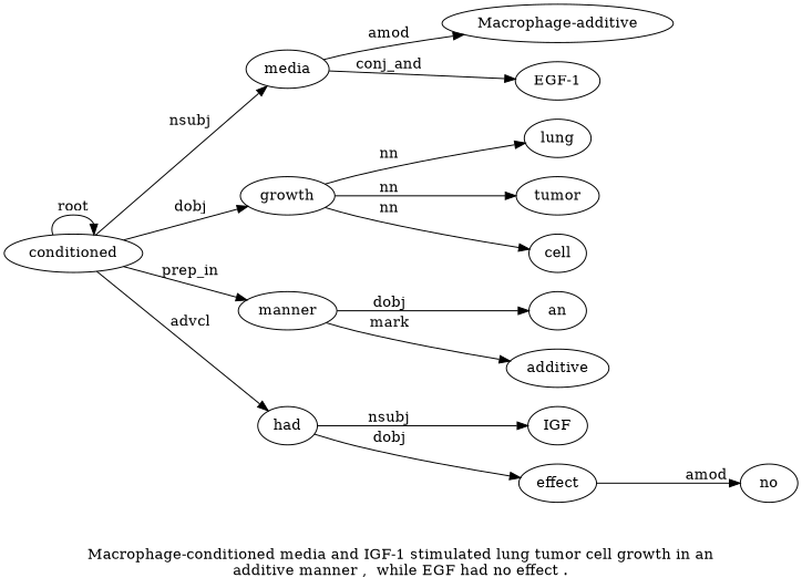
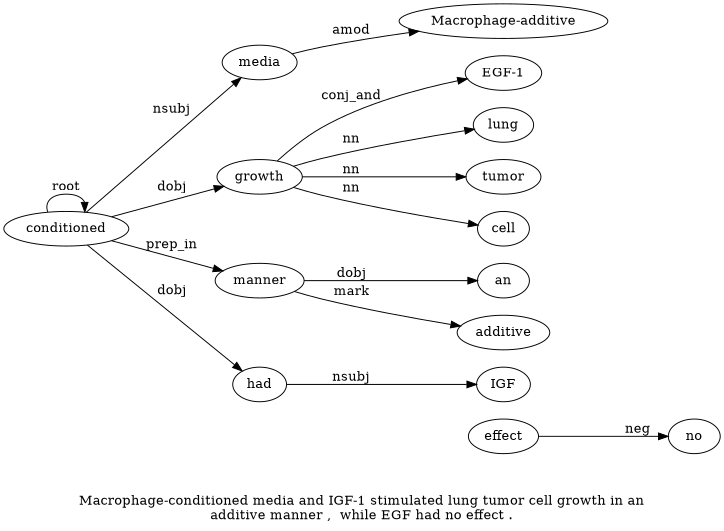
  digraph {
    label="Macrophage-conditioned media and IGF-1 stimulated lung tumor cell growth in an\nadditive manner ,  while EGF had no effect ."
    rankdir=LR
    node [fillcolor=white style=filled]
    n1 [label=media]
    n2 [label="Macrophage-additive"]
    n3 [label="EGF-1"]
    n4 [label=conditioned]
    n5 [label=growth]
    n6 [label=manner]
    n7 [label=had]
    n8 [label=lung]
    n9 [label=tumor]
    n10 [label=cell]
    n11 [label=an]
    n12 [label=additive]
    n13 [label=IGF]
    n14 [label=effect]
    n15 [label=no]
    n1 -> n2 [label=amod]
-   n1 -> n3 [label=conj_and]
+   n5 -> n3 [label=conj_and]
    n4 -> n1 [label=nsubj]
    n4 -> n4 [label=root]
    n4 -> n5 [label=dobj]
    n4 -> n6 [label=prep_in]
-   n4 -> n7 [label=advcl]
+   n4 -> n7 [label=dobj]
    n5 -> n8 [label=nn]
    n5 -> n9 [label=nn]
    n5 -> n10 [label=nn]
    n6 -> n11 [label=dobj]
    n6 -> n12 [label=mark]
    n7 -> n13 [label=nsubj]
-   n7 -> n14 [label=dobj]
-   n14 -> n15 [label=amod]
+   n14 -> n15 [label=neg]
  }
